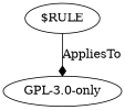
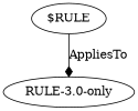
  digraph {
    n1 [label="$RULE"]
-   n2 [label="GPL-3.0-only"]
+   n2 [label="RULE-3.0-only"]
    n1 -> n2 [label=AppliesTo arrowhead=diamond]
  }
